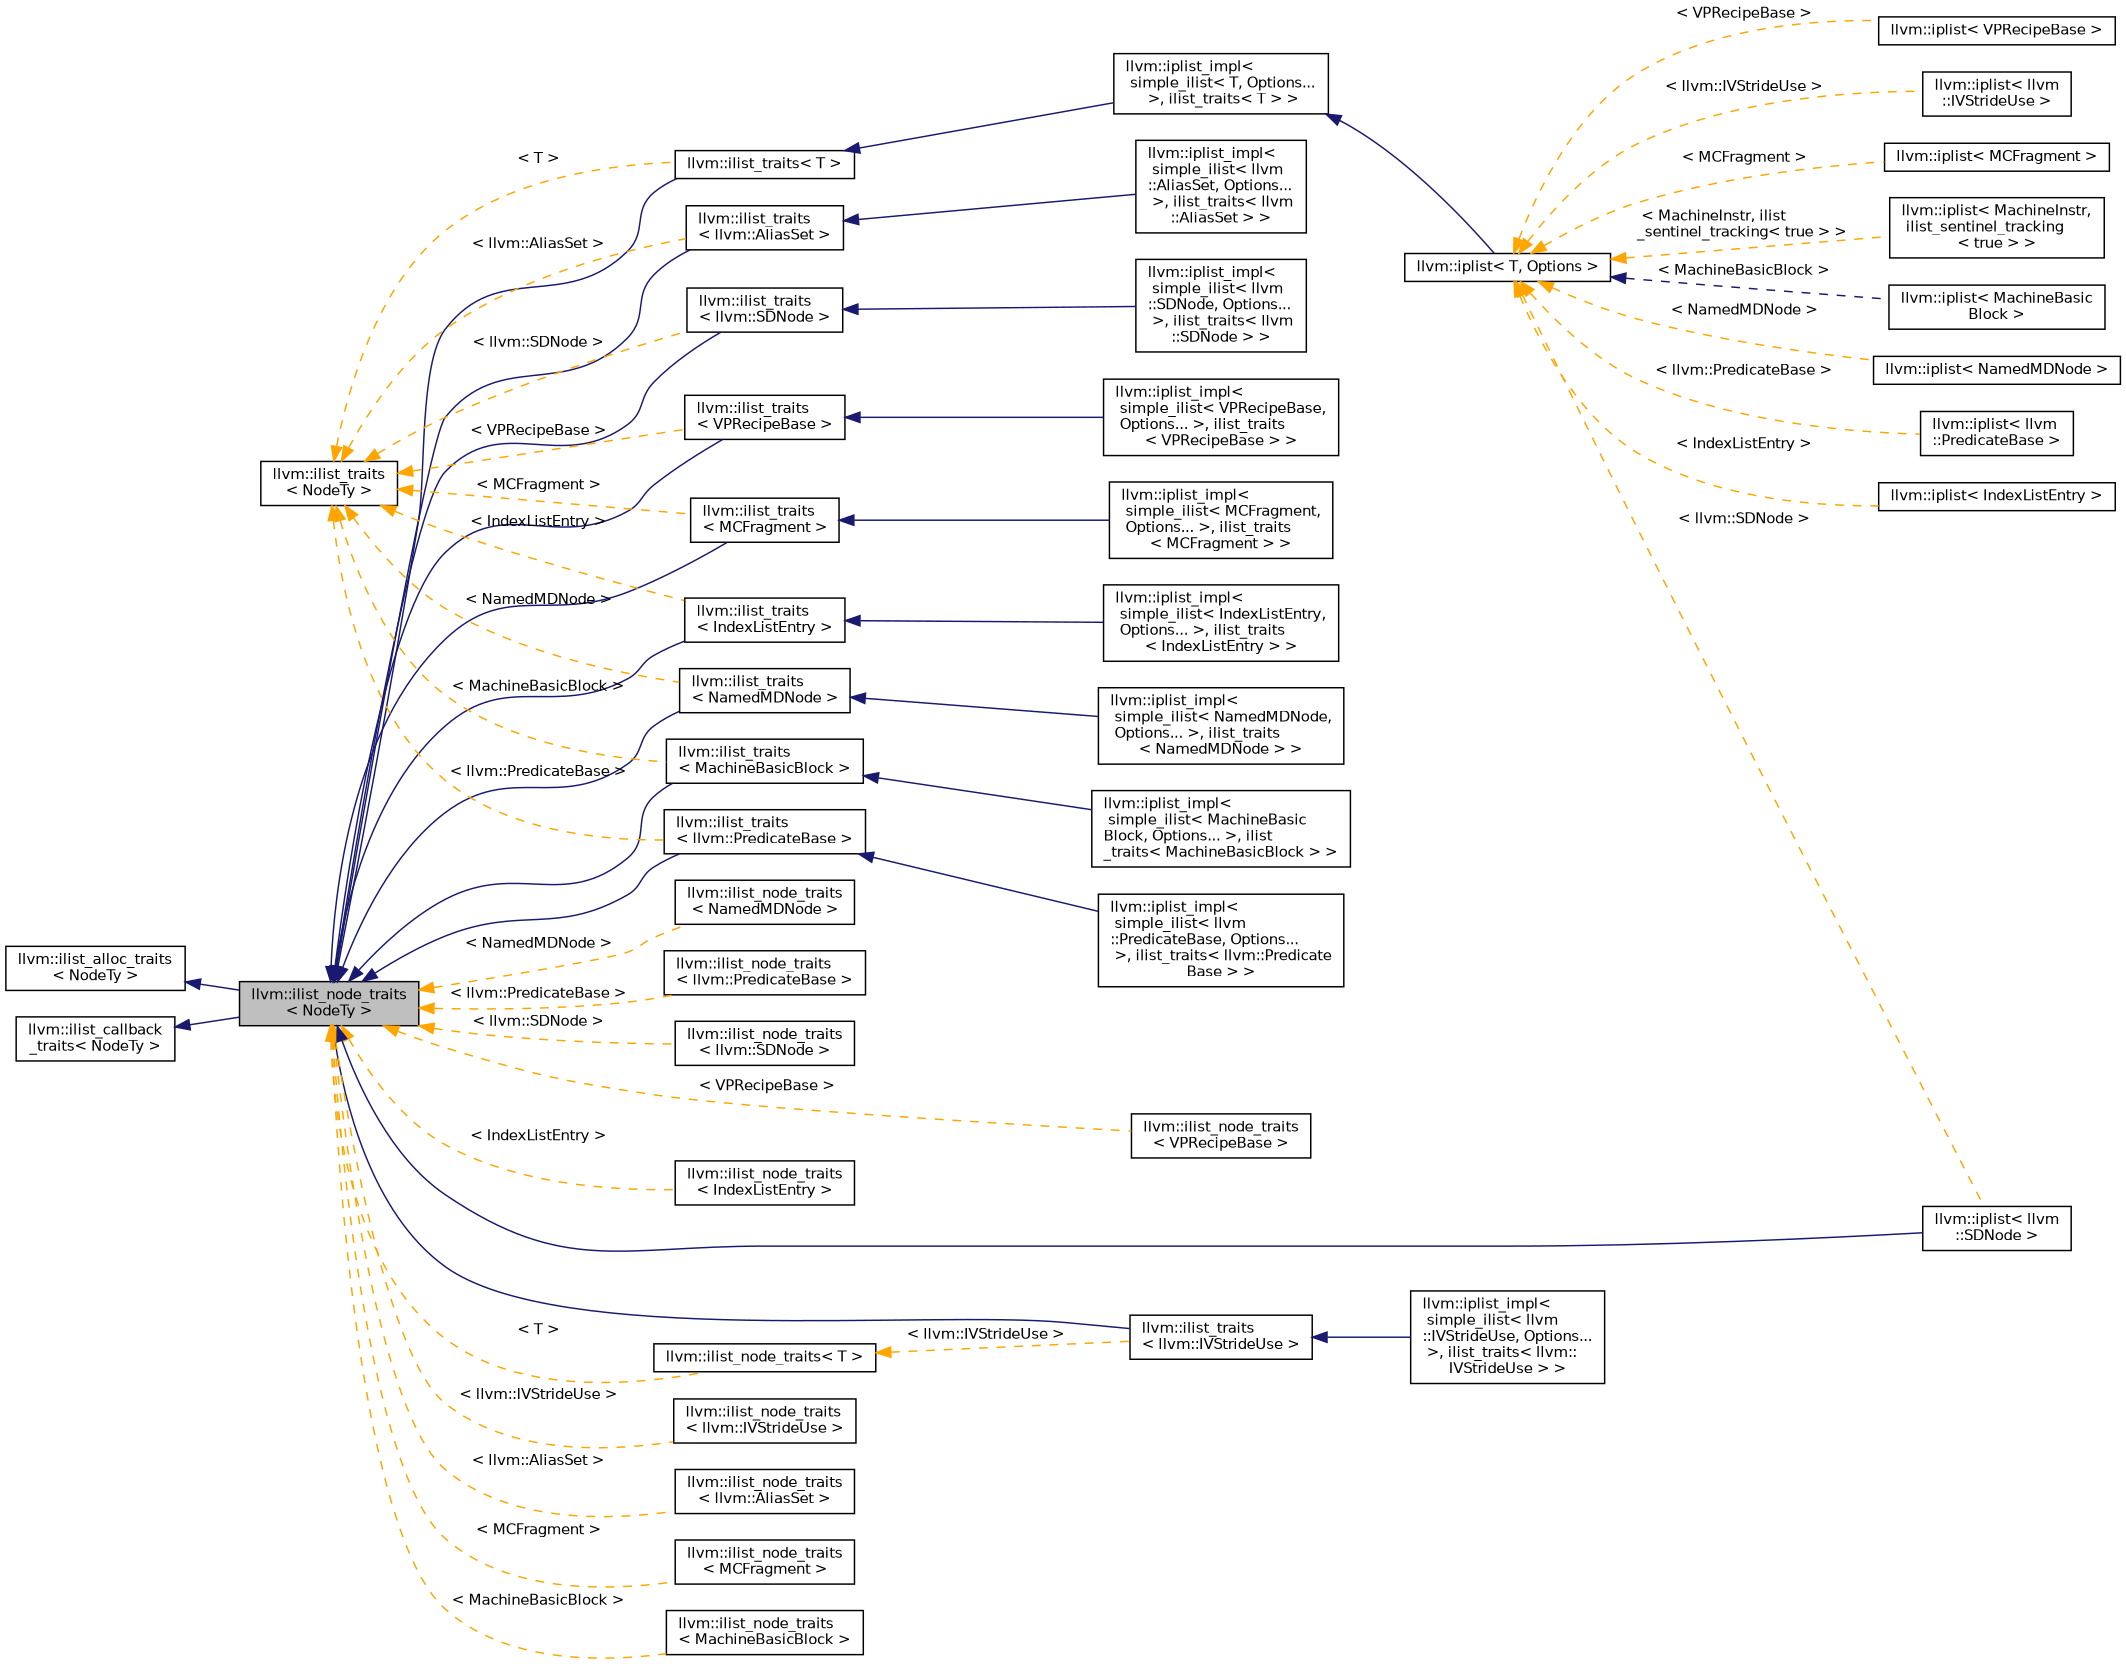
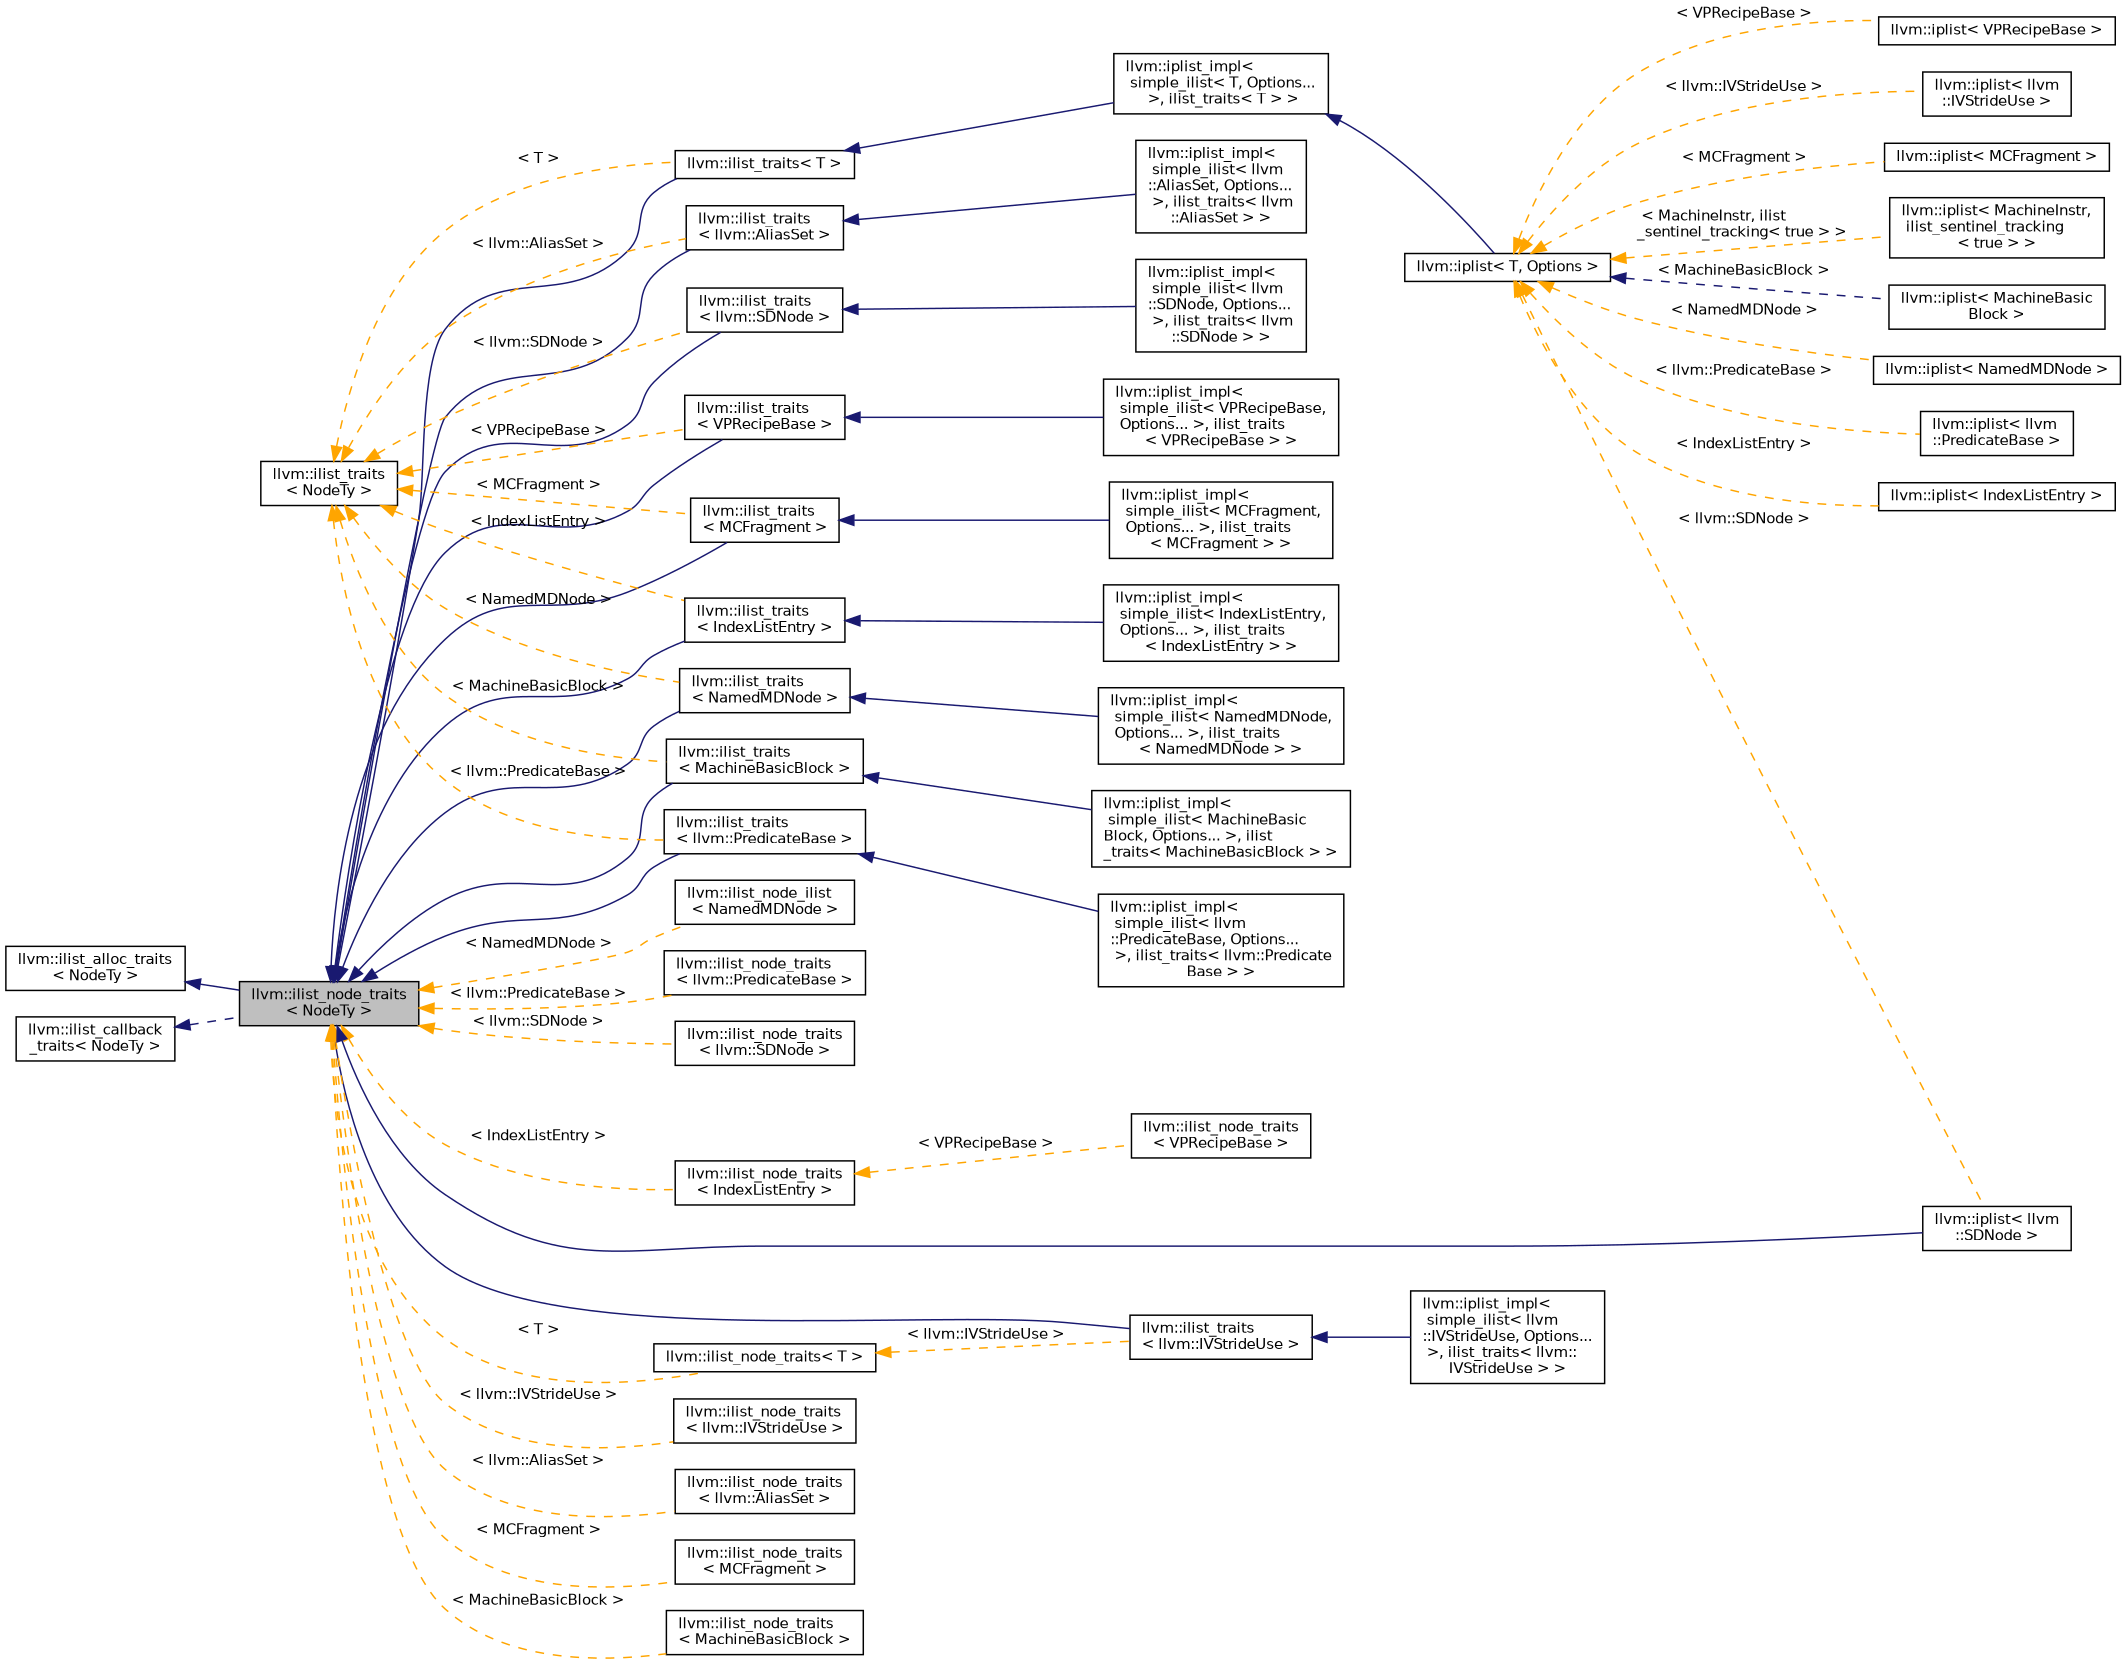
  digraph {
    rankdir=LR
    node [color=black fontname=Helvetica fontsize=10 shape=box]
    edge [color=orange dir=back fontname=Helvetica fontsize=10 labelfontname=Helvetica labelfontsize=10 style=dashed]
    n1 [fillcolor=grey75 fontcolor=black height=0.2 label="llvm::ilist_node_traits\l\< NodeTy \>" style=filled width=0.4]
    n2 [height=0.2 label="llvm::ilist_traits\< T \>" width=0.4]
    n3 [height=0.2 label="llvm::ilist_traits\l\< llvm::AliasSet \>" width=0.4]
    n4 [height=0.2 label="llvm::ilist_traits\l\< llvm::IVStrideUse \>" width=0.4]
    n5 [height=0.2 label="llvm::ilist_traits\l\< MCFragment \>" width=0.4]
    n6 [height=0.2 label="llvm::ilist_traits\l\< MachineBasicBlock \>" width=0.4]
    n7 [height=0.2 label="llvm::ilist_traits\l\< NamedMDNode \>" width=0.4]
    n8 [height=0.2 label="llvm::ilist_traits\l\< llvm::PredicateBase \>" width=0.4]
    n9 [height=0.2 label="llvm::ilist_traits\l\< llvm::SDNode \>" width=0.4]
    n10 [height=0.2 label="llvm::ilist_traits\l\< IndexListEntry \>" width=0.4]
    n11 [height=0.2 label="llvm::ilist_traits\l\< VPRecipeBase \>" width=0.4]
    n12 [height=0.2 label="llvm::ilist_node_traits\< T \>" width=0.4]
    n13 [height=0.2 label="llvm::ilist_node_traits\l\< llvm::AliasSet \>" width=0.4]
    n14 [height=0.2 label="llvm::ilist_node_traits\l\< llvm::IVStrideUse \>" width=0.4]
    n15 [height=0.2 label="llvm::ilist_node_traits\l\< MCFragment \>" width=0.4]
    n16 [height=0.2 label="llvm::ilist_node_traits\l\< MachineBasicBlock \>" width=0.4]
-   n17 [height=0.2 label="llvm::ilist_node_traits\l\< NamedMDNode \>" width=0.4]
+   n17 [height=0.2 label="llvm::ilist_node_ilist\l\< NamedMDNode \>" width=0.4]
    n18 [height=0.2 label="llvm::ilist_node_traits\l\< llvm::PredicateBase \>" width=0.4]
    n19 [height=0.2 label="llvm::ilist_node_traits\l\< llvm::SDNode \>" width=0.4]
    n20 [height=0.2 label="llvm::ilist_node_traits\l\< IndexListEntry \>" width=0.4]
    n21 [height=0.2 label="llvm::ilist_node_traits\l\< VPRecipeBase \>" width=0.4]
    n22 [height=0.2 label="llvm::iplist\< llvm\l::SDNode \>" width=0.4]
    n23 [height=0.2 label="llvm::iplist_impl\<\l simple_ilist\< T, Options...\l \>, ilist_traits\< T \> \>" width=0.4]
    n24 [height=0.2 label="llvm::iplist_impl\<\l simple_ilist\< llvm\l::AliasSet, Options...\l \>, ilist_traits\< llvm\l::AliasSet \> \>" width=0.4]
    n25 [height=0.2 label="llvm::iplist_impl\<\l simple_ilist\< llvm\l::IVStrideUse, Options...\l \>, ilist_traits\< llvm::\lIVStrideUse \> \>" width=0.4]
    n26 [height=0.2 label="llvm::iplist_impl\<\l simple_ilist\< MCFragment,\l Options... \>, ilist_traits\l\< MCFragment \> \>" width=0.4]
    n27 [height=0.2 label="llvm::iplist_impl\<\l simple_ilist\< MachineBasic\lBlock, Options... \>, ilist\l_traits\< MachineBasicBlock \> \>" width=0.4]
    n28 [height=0.2 label="llvm::iplist_impl\<\l simple_ilist\< NamedMDNode,\l Options... \>, ilist_traits\l\< NamedMDNode \> \>" width=0.4]
    n29 [height=0.2 label="llvm::iplist_impl\<\l simple_ilist\< llvm\l::PredicateBase, Options...\l \>, ilist_traits\< llvm::Predicate\lBase \> \>" width=0.4]
    n30 [height=0.2 label="llvm::iplist_impl\<\l simple_ilist\< llvm\l::SDNode, Options...\l \>, ilist_traits\< llvm\l::SDNode \> \>" width=0.4]
    n31 [height=0.2 label="llvm::iplist_impl\<\l simple_ilist\< IndexListEntry,\l Options... \>, ilist_traits\l\< IndexListEntry \> \>" width=0.4]
    n32 [height=0.2 label="llvm::iplist_impl\<\l simple_ilist\< VPRecipeBase,\l Options... \>, ilist_traits\l\< VPRecipeBase \> \>" width=0.4]
    n33 [height=0.2 label="llvm::ilist_traits\l\< NodeTy \>" width=0.4]
    n34 [height=0.2 label="llvm::ilist_alloc_traits\l\< NodeTy \>" width=0.4]
    n35 [height=0.2 label="llvm::ilist_callback\l_traits\< NodeTy \>" width=0.4]
    n36 [height=0.2 label="llvm::iplist\< T, Options \>" width=0.4]
    n37 [height=0.2 label="llvm::iplist\< llvm\l::IVStrideUse \>" width=0.4]
    n38 [height=0.2 label="llvm::iplist\< MCFragment \>" width=0.4]
    n39 [height=0.2 label="llvm::iplist\< MachineInstr,\l ilist_sentinel_tracking\l\< true \> \>" width=0.4]
    n40 [height=0.2 label="llvm::iplist\< MachineBasic\lBlock \>" width=0.4]
    n41 [height=0.2 label="llvm::iplist\< NamedMDNode \>" width=0.4]
    n42 [height=0.2 label="llvm::iplist\< llvm\l::PredicateBase \>" width=0.4]
    n43 [height=0.2 label="llvm::iplist\< IndexListEntry \>" width=0.4]
    n44 [height=0.2 label="llvm::iplist\< VPRecipeBase \>" width=0.4]
    n1 -> n2 [color=midnightblue style=solid]
    n1 -> n3 [color=midnightblue style=solid]
    n1 -> n4 [color=midnightblue style=solid]
    n1 -> n5 [color=midnightblue style=solid]
    n1 -> n6 [color=midnightblue style=solid]
    n1 -> n7 [color=midnightblue style=solid]
    n1 -> n8 [color=midnightblue style=solid]
    n1 -> n9 [color=midnightblue style=solid]
    n1 -> n10 [color=midnightblue style=solid]
    n1 -> n11 [color=midnightblue style=solid]
    n1 -> n12 [label=" \< T \>"]
    n1 -> n13 [label=" \< llvm::AliasSet \>"]
    n1 -> n14 [label=" \< llvm::IVStrideUse \>"]
    n1 -> n15 [label=" \< MCFragment \>"]
    n1 -> n16 [label=" \< MachineBasicBlock \>"]
    n1 -> n17 [label=" \< NamedMDNode \>"]
    n1 -> n18 [label=" \< llvm::PredicateBase \>"]
    n1 -> n19 [label=" \< llvm::SDNode \>"]
    n1 -> n20 [label=" \< IndexListEntry \>"]
-   n1 -> n21 [label=" \< VPRecipeBase \>"]
+   n20 -> n21 [label=" \< VPRecipeBase \>"]
    n1 -> n22 [color=midnightblue style=solid]
    n2 -> n23 [color=midnightblue style=solid]
    n3 -> n24 [color=midnightblue style=solid]
    n4 -> n25 [color=midnightblue style=solid]
    n5 -> n26 [color=midnightblue style=solid]
    n6 -> n27 [color=midnightblue style=solid]
    n7 -> n28 [color=midnightblue style=solid]
    n8 -> n29 [color=midnightblue style=solid]
    n9 -> n30 [color=midnightblue style=solid]
    n10 -> n31 [color=midnightblue style=solid]
    n11 -> n32 [color=midnightblue style=solid]
    n12 -> n4 [label=" \< llvm::IVStrideUse \>"]
    n23 -> n36 [color=midnightblue style=solid]
    n33 -> n2 [label=" \< T \>"]
    n33 -> n3 [label=" \< llvm::AliasSet \>"]
    n33 -> n5 [label=" \< MCFragment \>"]
    n33 -> n6 [label=" \< MachineBasicBlock \>"]
    n33 -> n7 [label=" \< NamedMDNode \>"]
    n33 -> n8 [label=" \< llvm::PredicateBase \>"]
    n33 -> n9 [label=" \< llvm::SDNode \>"]
    n33 -> n10 [label=" \< IndexListEntry \>"]
    n33 -> n11 [label=" \< VPRecipeBase \>"]
    n34 -> n1 [color=midnightblue style=solid]
-   n35 -> n1 [color=midnightblue style=solid]
+   n35 -> n1 [color=midnightblue]
    n36 -> n22 [label=" \< llvm::SDNode \>"]
    n36 -> n37 [label=" \< llvm::IVStrideUse \>"]
    n36 -> n38 [label=" \< MCFragment \>"]
    n36 -> n39 [label=" \< MachineInstr, ilist\l_sentinel_tracking\< true \> \>"]
    n36 -> n40 [color=midnightblue label=" \< MachineBasicBlock \>"]
    n36 -> n41 [label=" \< NamedMDNode \>"]
    n36 -> n42 [label=" \< llvm::PredicateBase \>"]
    n36 -> n43 [label=" \< IndexListEntry \>"]
    n36 -> n44 [label=" \< VPRecipeBase \>"]
  }
